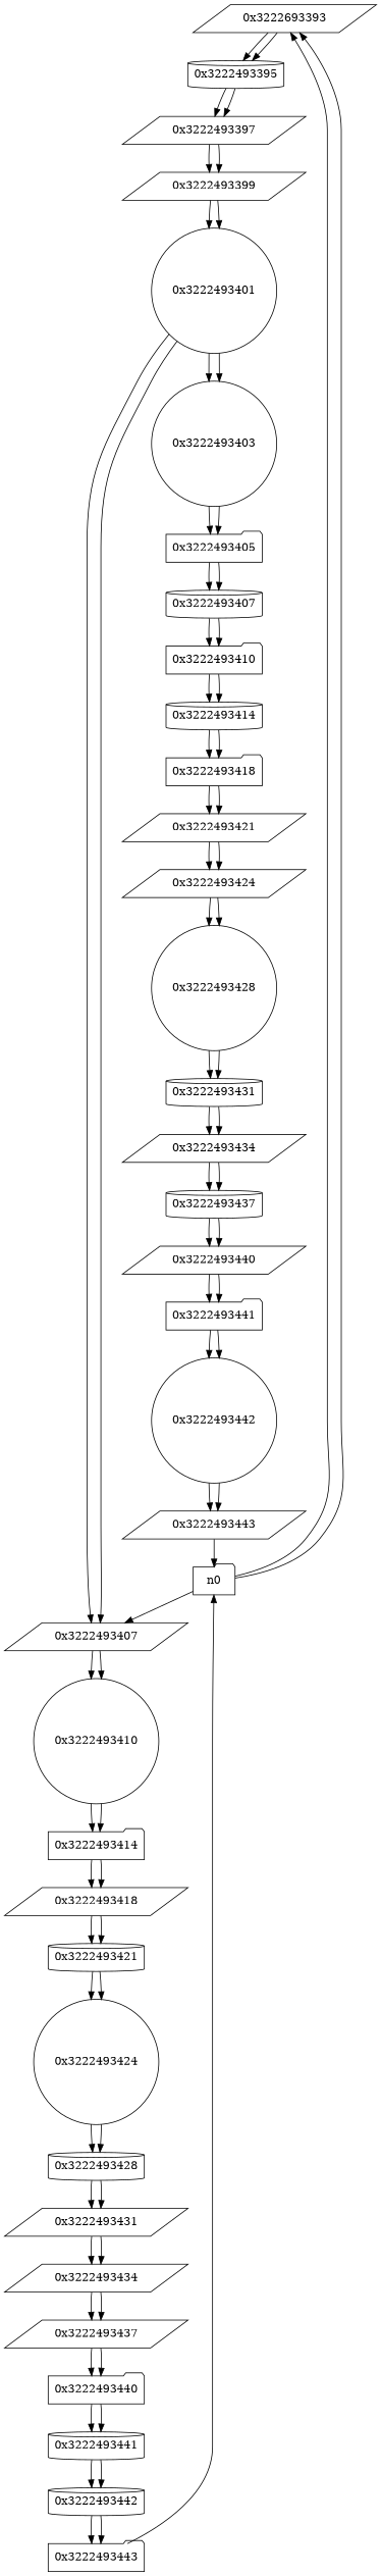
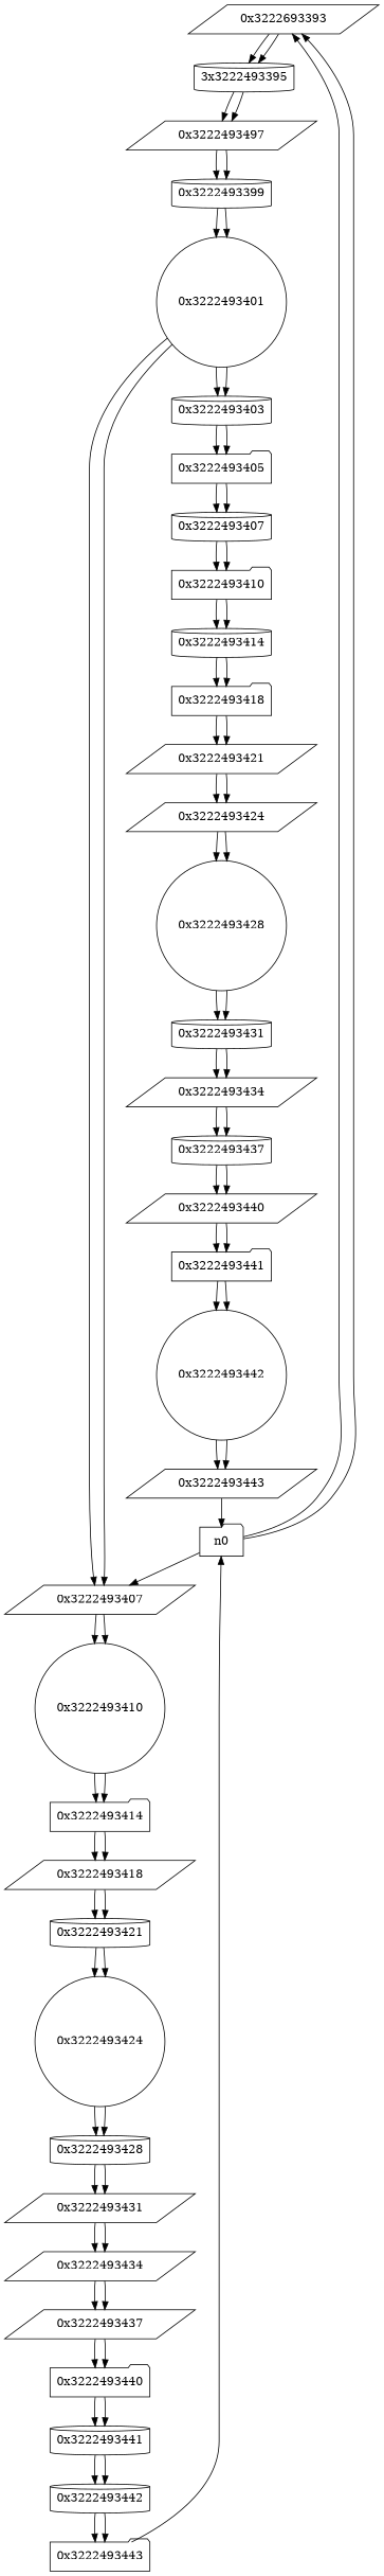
  digraph {
    node [shape=parallelogram]
    n1 [label="0x3222693393"]
-   n2 [label="0x3222493395" shape=cylinder]
-   n3 [label="0x3222493397"]
-   n4 [label="0x3222493399"]
+   n2 [label="3x3222493395" shape=cylinder]
+   n3 [label="0x3222493497"]
+   n4 [label="0x3222493399" shape=cylinder]
    n5 [label="0x3222493401" shape=circle]
-   n6 [label="0x3222493403" shape=circle]
+   n6 [label="0x3222493403" shape=cylinder]
    n22 [label="0x3222493407"]
    n7 [label="0x3222493405" shape=folder]
    n23 [label="0x3222493410" shape=circle]
    n0 [shape=folder]
    n8 [label="0x3222493407" shape=cylinder]
    n9 [label="0x3222493410" shape=folder]
    n10 [label="0x3222493414" shape=cylinder]
    n11 [label="0x3222493418" shape=folder]
    n12 [label="0x3222493421"]
    n13 [label="0x3222493424"]
    n14 [label="0x3222493428" shape=circle]
    n15 [label="0x3222493431" shape=cylinder]
    n16 [label="0x3222493434"]
    n17 [label="0x3222493437" shape=cylinder]
    n18 [label="0x3222493440"]
    n19 [label="0x3222493441" shape=folder]
    n20 [label="0x3222493442" shape=circle]
    n21 [label="0x3222493443"]
    n24 [label="0x3222493414" shape=folder]
    n25 [label="0x3222493418"]
    n26 [label="0x3222493421" shape=cylinder]
    n27 [label="0x3222493424" shape=circle]
    n28 [label="0x3222493428" shape=cylinder]
    n29 [label="0x3222493431"]
    n30 [label="0x3222493434"]
    n31 [label="0x3222493437"]
    n32 [label="0x3222493440" shape=folder]
    n33 [label="0x3222493441" shape=cylinder]
    n34 [label="0x3222493442" shape=cylinder]
    n35 [label="0x3222493443" shape=folder]
    n1 -> n2
    n1 -> n2
    n2 -> n3
    n2 -> n3
    n3 -> n4
    n3 -> n4
    n4 -> n5
    n4 -> n5
    n5 -> n6
    n5 -> n6
    n5 -> n22
    n5 -> n22
    n6 -> n7
    n6 -> n7
    n22 -> n23
    n22 -> n23
    n7 -> n8
    n7 -> n8
    n23 -> n24
    n23 -> n24
    n0 -> n1
    n0 -> n1
    n0 -> n22
    n8 -> n9
    n8 -> n9
    n9 -> n10
    n9 -> n10
    n10 -> n11
    n10 -> n11
    n11 -> n12
    n11 -> n12
    n12 -> n13
    n12 -> n13
    n13 -> n14
    n13 -> n14
    n14 -> n15
    n14 -> n15
    n15 -> n16
    n15 -> n16
    n16 -> n17
    n16 -> n17
    n17 -> n18
    n17 -> n18
    n18 -> n19
    n18 -> n19
    n19 -> n20
    n19 -> n20
    n20 -> n21
    n20 -> n21
    n21 -> n0
    n24 -> n25
    n24 -> n25
    n25 -> n26
    n25 -> n26
    n26 -> n27
    n26 -> n27
    n27 -> n28
    n27 -> n28
    n28 -> n29
    n28 -> n29
    n29 -> n30
    n29 -> n30
    n30 -> n31
    n30 -> n31
    n31 -> n32
    n31 -> n32
    n32 -> n33
    n32 -> n33
    n33 -> n34
    n33 -> n34
    n34 -> n35
    n34 -> n35
    n35 -> n0
  }
